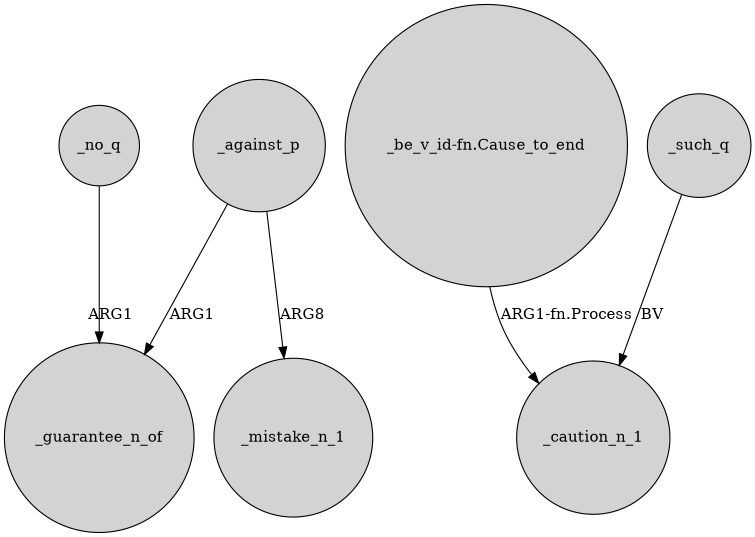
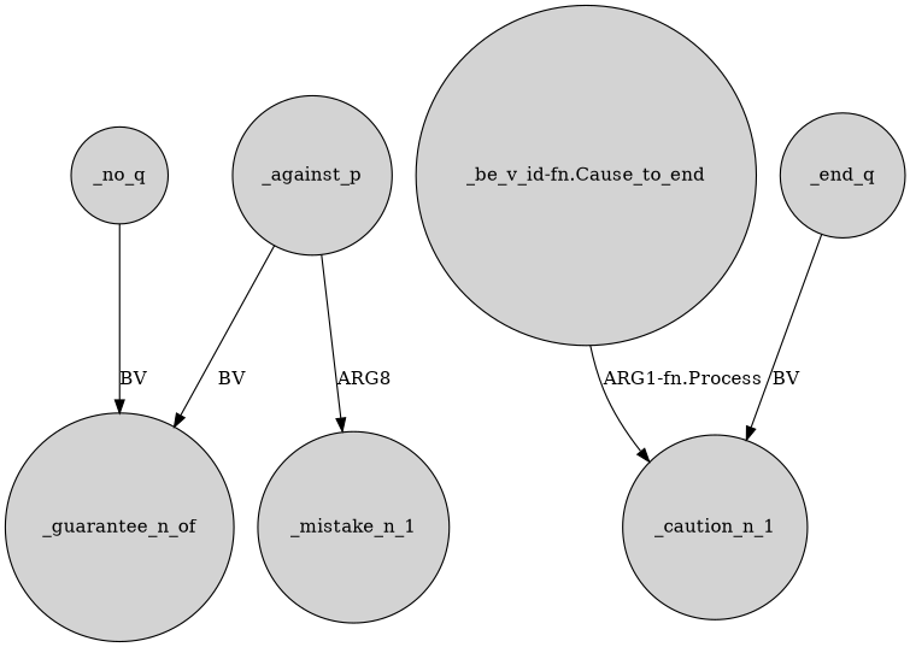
  digraph {
    node [shape=circle style=filled]
    _no_q
    _guarantee_n_of
    "_be_v_id-fn.Cause_to_end"
    _caution_n_1
    _against_p
    _mistake_n_1
-   _such_q
-   _no_q -> _guarantee_n_of [label=ARG1]
+   _such_q [label=_end_q]
+   _no_q -> _guarantee_n_of [label=BV]
    "_be_v_id-fn.Cause_to_end" -> _caution_n_1 [label="ARG1-fn.Process"]
-   _against_p -> _guarantee_n_of [label=ARG1]
+   _against_p -> _guarantee_n_of [label=BV]
    _against_p -> _mistake_n_1 [label=ARG8]
    _such_q -> _caution_n_1 [label=BV]
  }
